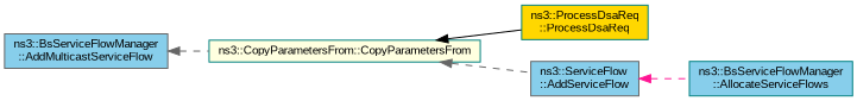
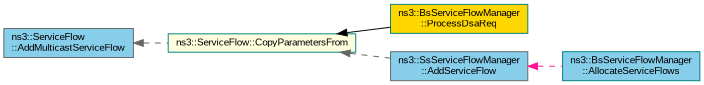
  digraph {
    fontname="Liberation Sans"
    rankdir=LR
    node [color=teal fillcolor=skyblue fontname="Liberation Sans" fontsize=10 shape=record style=filled]
    edge [color=gray40 dir=back fontname="Liberation Sans" fontsize=10 labelfontname=Helvetica labelfontsize=10 style=dashed]
-   n1 [fillcolor=lightyellow fontcolor=black height=0.2 label="ns3::CopyParametersFrom::CopyParametersFrom" width=0.4]
-   n2 [fillcolor=gold height=0.2 label="ns3::ProcessDsaReq\l::ProcessDsaReq" width=0.4]
-   n3 [color=gray40 height=0.2 label="ns3::ServiceFlow\l::AddServiceFlow" width=0.4]
-   n4 [color=gray40 height=0.2 label="ns3::BsServiceFlowManager\l::AddMulticastServiceFlow" width=0.4]
+   n1 [fillcolor=lightyellow fontcolor=black height=0.2 label="ns3::ServiceFlow::CopyParametersFrom" width=0.4]
+   n2 [fillcolor=gold height=0.2 label="ns3::BsServiceFlowManager\l::ProcessDsaReq" width=0.4]
+   n3 [color=gray40 height=0.2 label="ns3::SsServiceFlowManager\l::AddServiceFlow" width=0.4]
+   n4 [color=gray40 height=0.2 label="ns3::ServiceFlow\l::AddMulticastServiceFlow" width=0.4]
    n5 [height=0.2 label="ns3::BsServiceFlowManager\l::AllocateServiceFlows" width=0.4]
    n1 -> n2 [color=black style=solid]
    n1 -> n3
    n3 -> n5 [color=deeppink]
    n4 -> n1
  }
